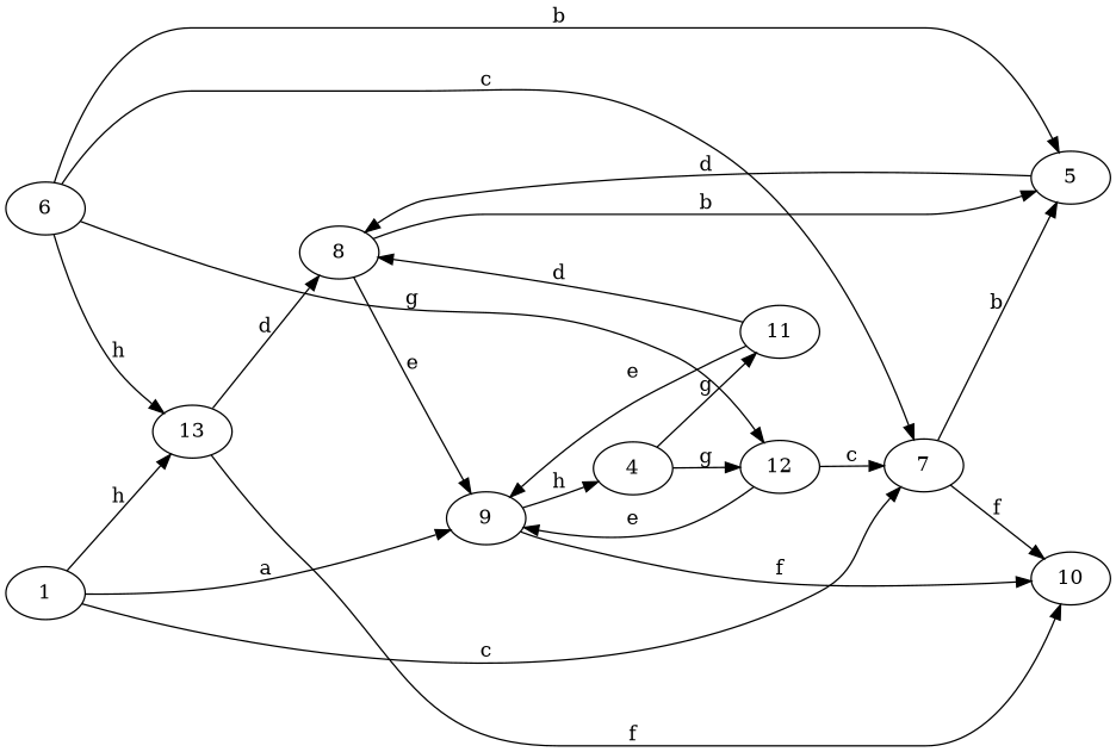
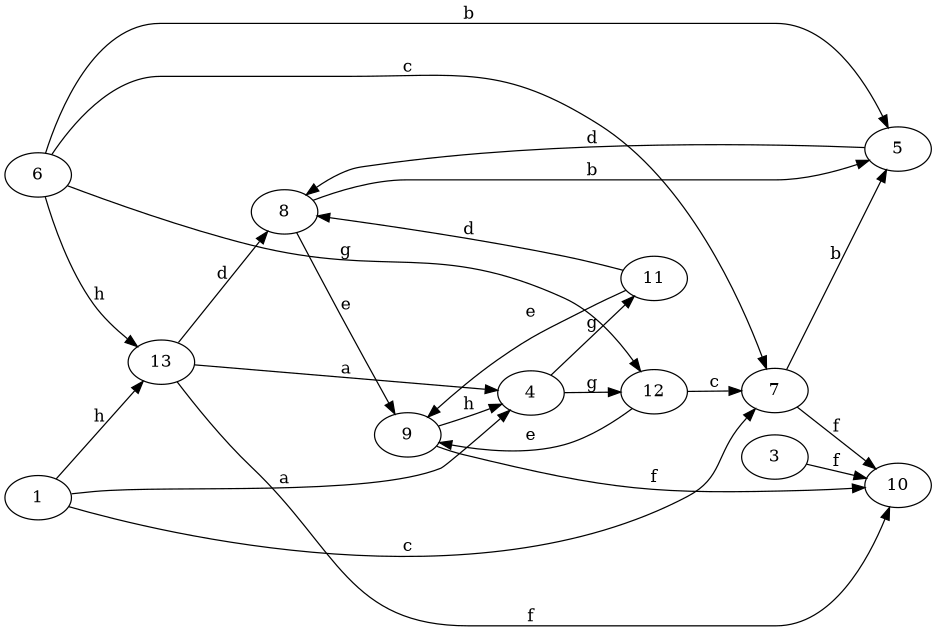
  strict digraph {
    rankdir=LR
    8
    5
    9
+   3
    10
    4
    11
    12
    7
    6
    13
    1
    8 -> 5 [label=b]
    8 -> 9 [label=e]
    5 -> 8 [label=d]
    9 -> 10 [label=f]
    9 -> 4 [label=h]
+   3 -> 10 [label=f]
    4 -> 11 [label=g]
    4 -> 12 [label=g]
    11 -> 8 [label=d]
    11 -> 9 [label=e]
    12 -> 9 [label=e]
    12 -> 7 [label=c]
    7 -> 5 [label=b]
    7 -> 10 [label=f]
    6 -> 5 [label=b]
    6 -> 12 [label=g]
    6 -> 7 [label=c]
    6 -> 13 [label=h]
    13 -> 8 [label=d]
    13 -> 10 [label=f]
-   1 -> 9 [label=a]
+   13 -> 4 [label=a]
+   1 -> 4 [label=a]
    1 -> 7 [label=c]
    1 -> 13 [label=h]
  }
